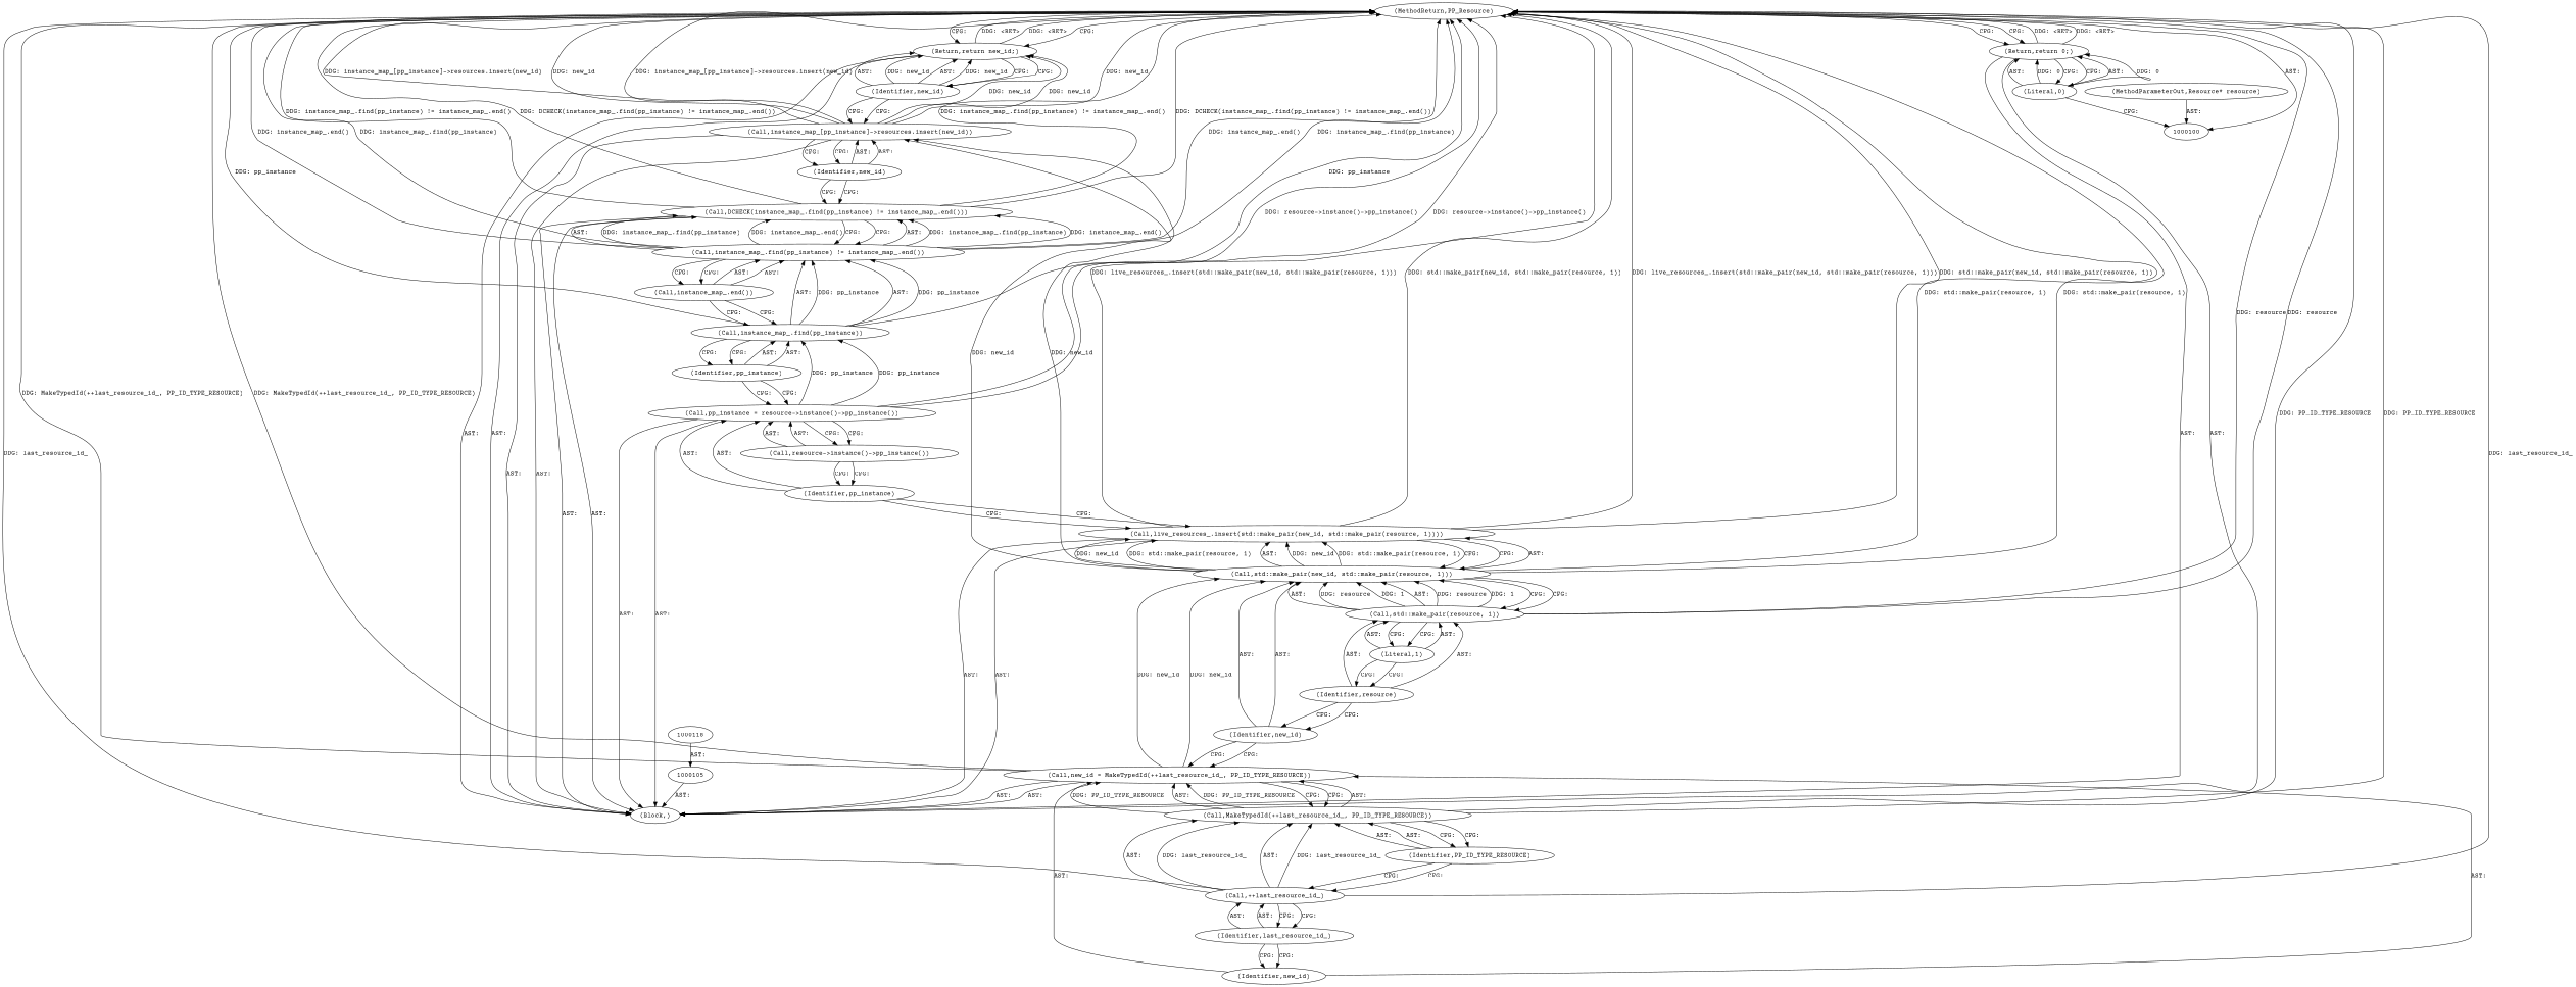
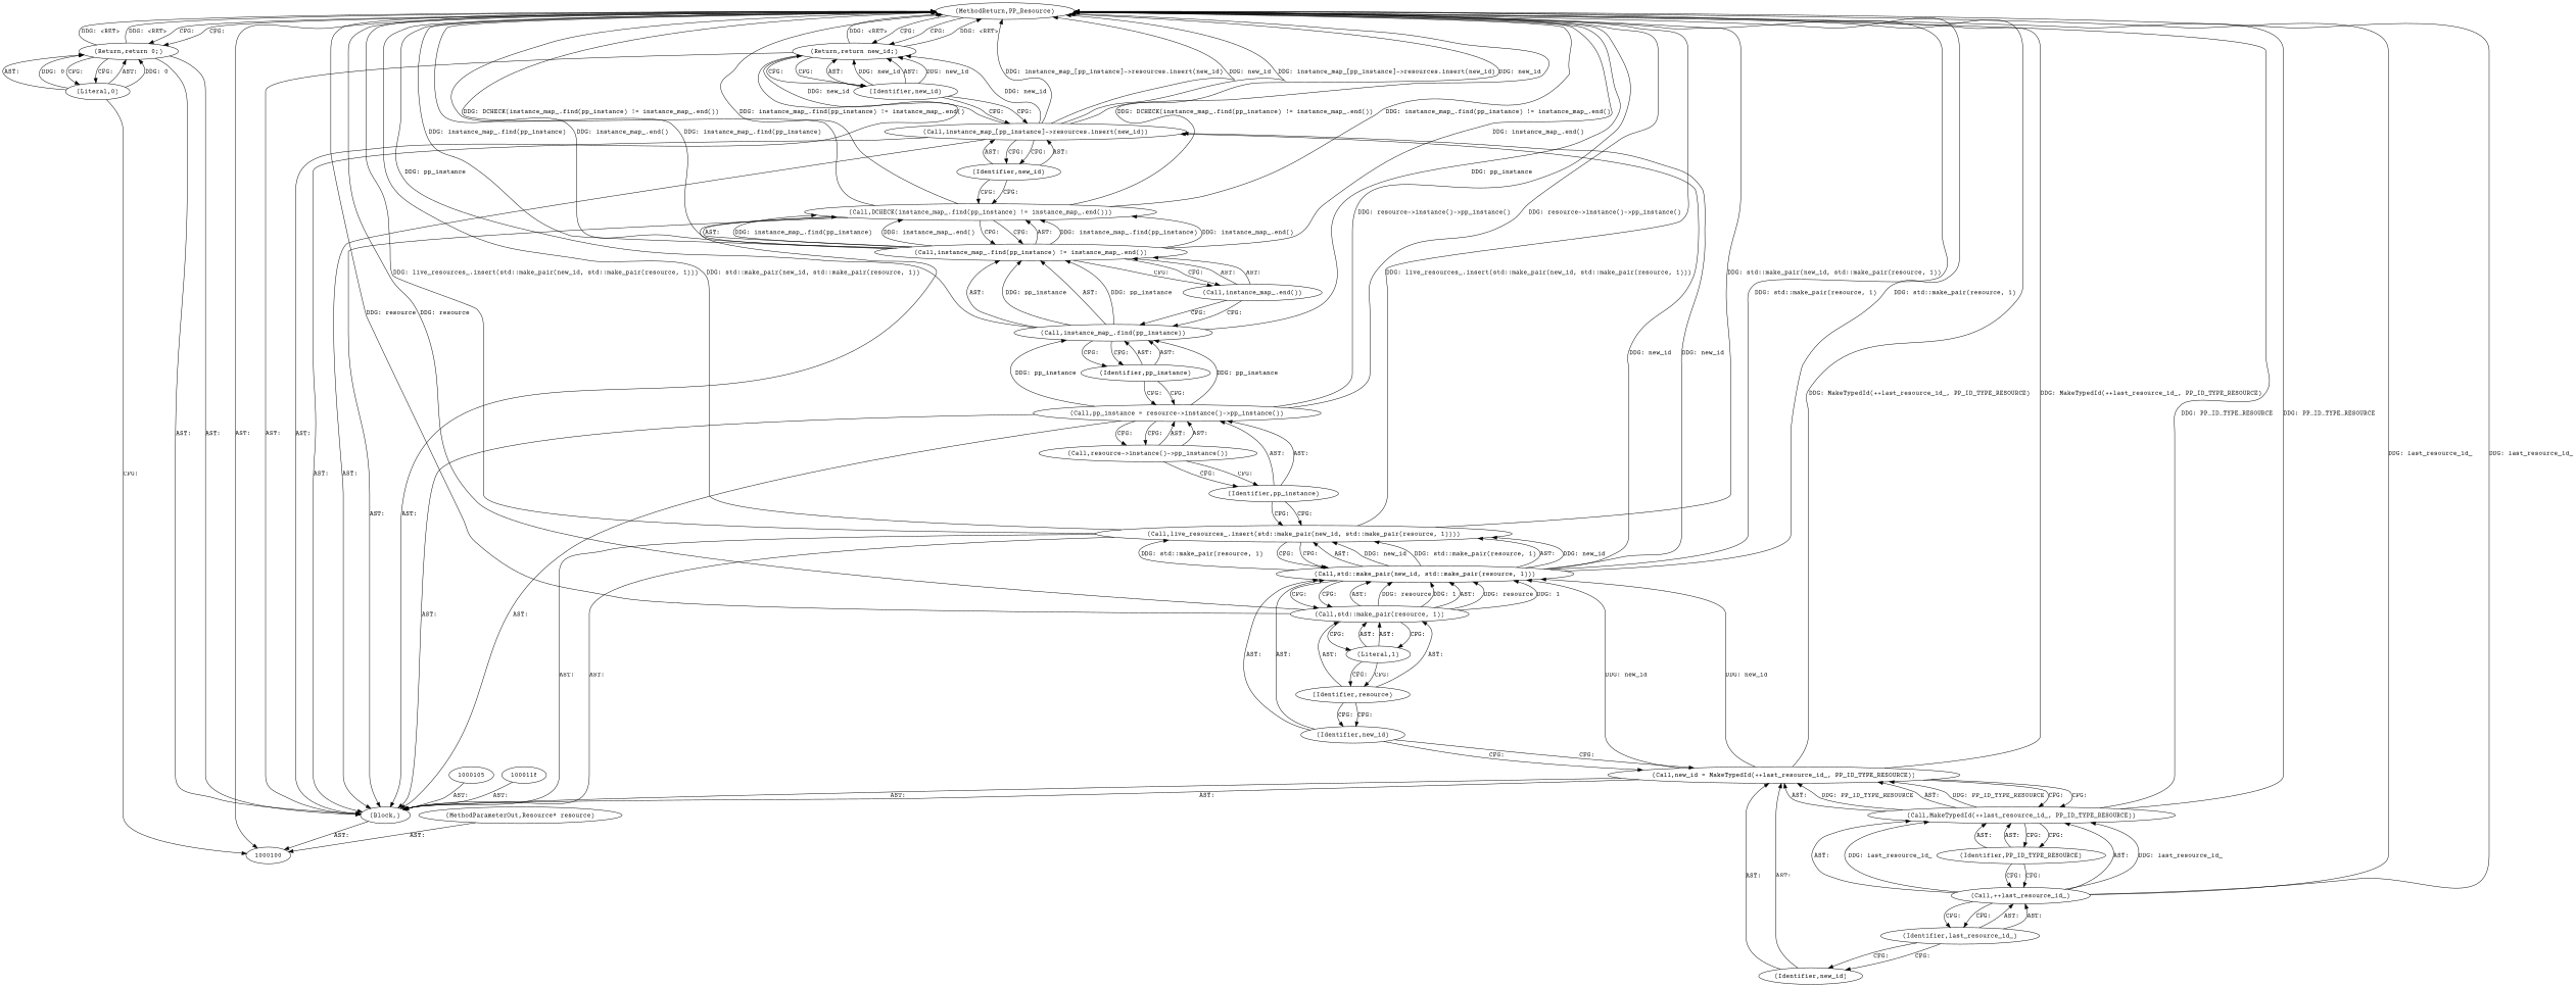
  digraph {
    fontname="Courier Prime"
    node [fontname="Courier Prime"]
    edge [fontname="Courier Prime"]
    n1 [label="(MethodReturn,PP_Resource)"]
    n2 [label="(Return,return new_id;)"]
    n3 [label="(Return,return 0;)"]
    1000100
    n5 [label="(Block,)"]
    n6 [label="(Identifier,new_id)"]
    n7 [label="(Literal,0)"]
    n8 [label="(MethodParameterOut,Resource* resource)"]
    n9 [label="(Call,instance_map_.find(pp_instance) != instance_map_.end())"]
    n10 [label="(Call,DCHECK(instance_map_.find(pp_instance) != instance_map_.end()))"]
    n11 [label="(Call,instance_map_.end())"]
    n12 [label="(Call,instance_map_.find(pp_instance))"]
    n13 [label="(Identifier,pp_instance)"]
    n14 [label="(Call,pp_instance = resource->instance()->pp_instance())"]
    n15 [label="(Call,resource->instance()->pp_instance())"]
    n16 [label="(Call,instance_map_[pp_instance]->resources.insert(new_id))"]
    n17 [label="(Identifier,new_id)"]
    n18 [label="(Call,new_id = MakeTypedId(++last_resource_id_, PP_ID_TYPE_RESOURCE))"]
    n19 [label="(Call,MakeTypedId(++last_resource_id_, PP_ID_TYPE_RESOURCE))"]
    n20 [label="(Call,std::make_pair(new_id, std::make_pair(resource, 1)))"]
    n21 [label="(Identifier,PP_ID_TYPE_RESOURCE)"]
    n22 [label="(Call,live_resources_.insert(std::make_pair(new_id, std::make_pair(resource, 1))))"]
    n23 [label="(Call,std::make_pair(resource, 1))"]
    n24 [label="(Identifier,new_id)"]
    n25 [label="(Call,++last_resource_id_)"]
    n26 [label="(Identifier,last_resource_id_)"]
    n27 [label="(Literal,1)"]
    n28 [label="(Identifier,new_id)"]
    n29 [label="(Identifier,resource)"]
    n30 [label="(Identifier,pp_instance)"]
    1000105
    1000118
    n1 -> n2 [label="CFG: "]
    n1 -> n2 [label="CFG: "]
    n1 -> n3 [label="CFG: "]
    n1 -> n3 [label="CFG: "]
    n1 -> 1000100 [label="AST: "]
    n2 -> n1 [label="DDG: <RET>"]
    n2 -> n1 [label="DDG: <RET>"]
    n2 -> n5 [label="AST: "]
    n2 -> n5 [label="AST: "]
    n2 -> n6 [label="CFG: "]
    n2 -> n6 [label="CFG: "]
    n3 -> n1 [label="DDG: <RET>"]
    n3 -> n1 [label="DDG: <RET>"]
    n3 -> n5 [label="AST: "]
    n3 -> n5 [label="AST: "]
    n3 -> n7 [label="CFG: "]
    n3 -> n7 [label="CFG: "]
+   n5 -> 1000100 [label="AST: "]
    n6 -> n2 [label="AST: "]
    n6 -> n2 [label="DDG: new_id"]
    n6 -> n2 [label="AST: "]
    n6 -> n2 [label="DDG: new_id"]
    n6 -> n16 [label="CFG: "]
    n6 -> n16 [label="CFG: "]
    n7 -> n3 [label="AST: "]
    n7 -> n3 [label="DDG: 0"]
    n7 -> n3 [label="AST: "]
    n7 -> n3 [label="DDG: 0"]
    n7 -> 1000100 [label="CFG: "]
    n8 -> 1000100 [label="AST: "]
    n9 -> n1 [label="DDG: instance_map_.end()"]
    n9 -> n1 [label="DDG: instance_map_.find(pp_instance)"]
    n9 -> n1 [label="DDG: instance_map_.end()"]
    n9 -> n1 [label="DDG: instance_map_.find(pp_instance)"]
    n9 -> n10 [label="AST: "]
    n9 -> n10 [label="DDG: instance_map_.find(pp_instance)"]
    n9 -> n10 [label="DDG: instance_map_.end()"]
    n9 -> n10 [label="AST: "]
    n9 -> n10 [label="DDG: instance_map_.find(pp_instance)"]
    n9 -> n10 [label="DDG: instance_map_.end()"]
    n9 -> n11 [label="CFG: "]
    n9 -> n11 [label="CFG: "]
    n10 -> n1 [label="DDG: instance_map_.find(pp_instance) != instance_map_.end()"]
    n10 -> n1 [label="DDG: DCHECK(instance_map_.find(pp_instance) != instance_map_.end())"]
    n10 -> n1 [label="DDG: instance_map_.find(pp_instance) != instance_map_.end()"]
    n10 -> n1 [label="DDG: DCHECK(instance_map_.find(pp_instance) != instance_map_.end())"]
    n10 -> n5 [label="AST: "]
    n10 -> n5 [label="AST: "]
    n10 -> n9 [label="CFG: "]
    n10 -> n9 [label="CFG: "]
    n11 -> n9 [label="AST: "]
    n11 -> n9 [label="AST: "]
    n11 -> n12 [label="CFG: "]
    n11 -> n12 [label="CFG: "]
    n12 -> n1 [label="DDG: pp_instance"]
    n12 -> n1 [label="DDG: pp_instance"]
    n12 -> n9 [label="AST: "]
    n12 -> n9 [label="DDG: pp_instance"]
    n12 -> n9 [label="AST: "]
    n12 -> n9 [label="DDG: pp_instance"]
    n12 -> n13 [label="CFG: "]
    n12 -> n13 [label="CFG: "]
    n13 -> n12 [label="AST: "]
    n13 -> n12 [label="AST: "]
    n13 -> n14 [label="CFG: "]
    n13 -> n14 [label="CFG: "]
    n14 -> n1 [label="DDG: resource->instance()->pp_instance()"]
    n14 -> n1 [label="DDG: resource->instance()->pp_instance()"]
    n14 -> n5 [label="AST: "]
    n14 -> n5 [label="AST: "]
    n14 -> n12 [label="DDG: pp_instance"]
    n14 -> n12 [label="DDG: pp_instance"]
    n14 -> n15 [label="CFG: "]
    n14 -> n15 [label="CFG: "]
    n15 -> n14 [label="AST: "]
    n15 -> n14 [label="AST: "]
    n15 -> n30 [label="CFG: "]
    n15 -> n30 [label="CFG: "]
    n16 -> n1 [label="DDG: instance_map_[pp_instance]->resources.insert(new_id)"]
    n16 -> n1 [label="DDG: new_id"]
    n16 -> n1 [label="DDG: instance_map_[pp_instance]->resources.insert(new_id)"]
    n16 -> n1 [label="DDG: new_id"]
    n16 -> n2 [label="DDG: new_id"]
    n16 -> n2 [label="DDG: new_id"]
    n16 -> n5 [label="AST: "]
    n16 -> n5 [label="AST: "]
    n16 -> n17 [label="CFG: "]
    n16 -> n17 [label="CFG: "]
    n17 -> n10 [label="CFG: "]
    n17 -> n10 [label="CFG: "]
    n17 -> n16 [label="AST: "]
    n17 -> n16 [label="AST: "]
    n18 -> n1 [label="DDG: MakeTypedId(++last_resource_id_, PP_ID_TYPE_RESOURCE)"]
    n18 -> n1 [label="DDG: MakeTypedId(++last_resource_id_, PP_ID_TYPE_RESOURCE)"]
    n18 -> n5 [label="AST: "]
    n18 -> n5 [label="AST: "]
    n18 -> n19 [label="CFG: "]
    n18 -> n19 [label="CFG: "]
    n18 -> n20 [label="DDG: new_id"]
    n18 -> n20 [label="DDG: new_id"]
    n19 -> n1 [label="DDG: PP_ID_TYPE_RESOURCE"]
    n19 -> n1 [label="DDG: PP_ID_TYPE_RESOURCE"]
    n19 -> n18 [label="AST: "]
    n19 -> n18 [label="DDG: PP_ID_TYPE_RESOURCE"]
    n19 -> n18 [label="AST: "]
    n19 -> n18 [label="DDG: PP_ID_TYPE_RESOURCE"]
    n19 -> n21 [label="CFG: "]
    n19 -> n21 [label="CFG: "]
    n20 -> n1 [label="DDG: std::make_pair(resource, 1)"]
    n20 -> n1 [label="DDG: std::make_pair(resource, 1)"]
    n20 -> n16 [label="DDG: new_id"]
    n20 -> n16 [label="DDG: new_id"]
    n20 -> n22 [label="AST: "]
    n20 -> n22 [label="DDG: new_id"]
    n20 -> n22 [label="DDG: std::make_pair(resource, 1)"]
    n20 -> n22 [label="AST: "]
    n20 -> n22 [label="DDG: new_id"]
    n20 -> n22 [label="DDG: std::make_pair(resource, 1)"]
    n20 -> n23 [label="CFG: "]
    n20 -> n23 [label="CFG: "]
    n21 -> n19 [label="AST: "]
    n21 -> n19 [label="AST: "]
    n21 -> n25 [label="CFG: "]
    n21 -> n25 [label="CFG: "]
    n22 -> n1 [label="DDG: live_resources_.insert(std::make_pair(new_id, std::make_pair(resource, 1)))"]
    n22 -> n1 [label="DDG: std::make_pair(new_id, std::make_pair(resource, 1))"]
    n22 -> n1 [label="DDG: live_resources_.insert(std::make_pair(new_id, std::make_pair(resource, 1)))"]
    n22 -> n1 [label="DDG: std::make_pair(new_id, std::make_pair(resource, 1))"]
    n22 -> n5 [label="AST: "]
    n22 -> n5 [label="AST: "]
    n22 -> n20 [label="CFG: "]
    n22 -> n20 [label="CFG: "]
    n23 -> n1 [label="DDG: resource"]
    n23 -> n1 [label="DDG: resource"]
    n23 -> n20 [label="AST: "]
    n23 -> n20 [label="DDG: resource"]
    n23 -> n20 [label="DDG: 1"]
    n23 -> n20 [label="AST: "]
    n23 -> n20 [label="DDG: resource"]
    n23 -> n20 [label="DDG: 1"]
    n23 -> n27 [label="CFG: "]
    n23 -> n27 [label="CFG: "]
    n24 -> n18 [label="AST: "]
    n24 -> n18 [label="AST: "]
    n25 -> n1 [label="DDG: last_resource_id_"]
    n25 -> n1 [label="DDG: last_resource_id_"]
    n25 -> n19 [label="AST: "]
    n25 -> n19 [label="DDG: last_resource_id_"]
    n25 -> n19 [label="AST: "]
    n25 -> n19 [label="DDG: last_resource_id_"]
    n25 -> n26 [label="CFG: "]
    n25 -> n26 [label="CFG: "]
    n26 -> n24 [label="CFG: "]
    n26 -> n24 [label="CFG: "]
    n26 -> n25 [label="AST: "]
    n26 -> n25 [label="AST: "]
    n27 -> n23 [label="AST: "]
    n27 -> n23 [label="AST: "]
    n27 -> n29 [label="CFG: "]
    n27 -> n29 [label="CFG: "]
    n28 -> n18 [label="CFG: "]
    n28 -> n18 [label="CFG: "]
    n28 -> n20 [label="AST: "]
    n28 -> n20 [label="AST: "]
    n29 -> n23 [label="AST: "]
    n29 -> n23 [label="AST: "]
    n29 -> n28 [label="CFG: "]
    n29 -> n28 [label="CFG: "]
    n30 -> n14 [label="AST: "]
    n30 -> n14 [label="AST: "]
    n30 -> n22 [label="CFG: "]
    n30 -> n22 [label="CFG: "]
    1000105 -> n5 [label="AST: "]
-   1000118 -> 1000105 [label="AST: "]
+   1000118 -> n5 [label="AST: "]
  }
